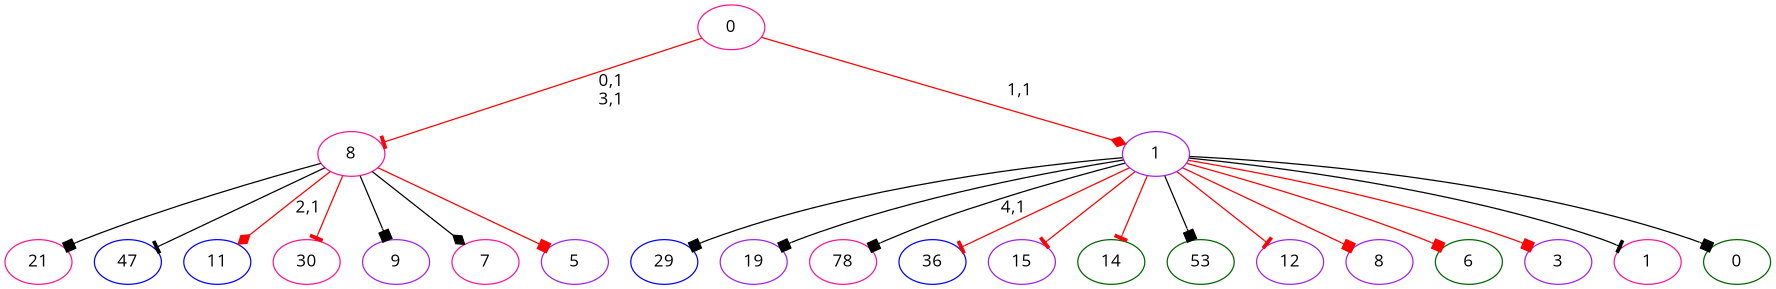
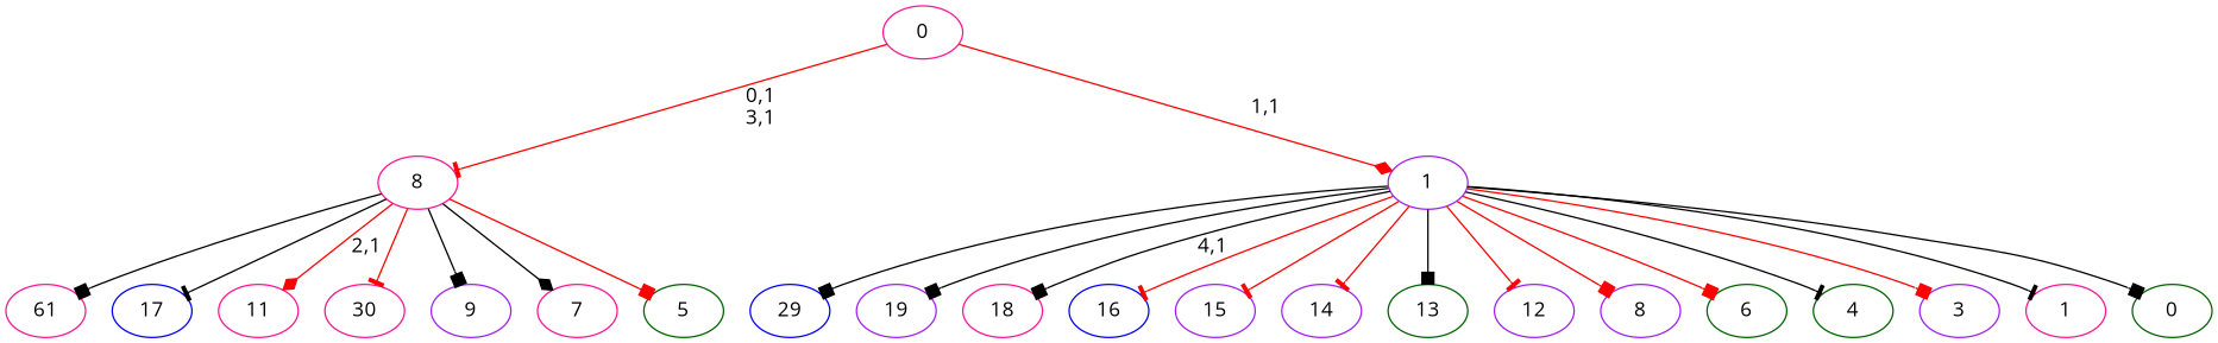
  digraph {
    fontname="Open Sans"
    node [color=purple fontname="Open Sans"]
    edge [arrowhead=box color=red fontname="Open Sans"]
-   n1 [color=deeppink label=21]
+   n1 [color=deeppink label=61]
    n2 [color=blue label=29]
    n3 [label=19]
-   n4 [color=deeppink label=78]
-   n5 [color=blue label=47]
-   n6 [color=blue label=36]
+   n4 [color=deeppink label=18]
+   n5 [color=blue label=17]
+   n6 [color=blue label=16]
    n7 [label=15]
-   n8 [color=darkgreen label=14]
-   n9 [color=darkgreen label=53]
+   n8 [label=14]
+   n9 [color=darkgreen label=13]
    n10 [label=12]
-   n11 [color=blue label=11]
+   n11 [color=deeppink label=11]
    n12 [color=deeppink label=30]
    n13 [label=9]
    n14 [label=8]
    n15 [color=deeppink label=7]
    n16 [color=darkgreen label=6]
-   n17 [label=5]
+   n17 [color=darkgreen label=5]
    8 [color=deeppink]
+   n19 [color=darkgreen label=4]
    n20 [label=3]
    n21 [color=deeppink label=1]
    n22 [color=darkgreen label=0]
    1
    0 [color=deeppink]
    8 -> n1 [color=black]
    8 -> n5 [arrowhead=tee color=black]
    8 -> n11 [arrowhead=diamond label="2,1"]
    8 -> n12 [arrowhead=tee]
    8 -> n13 [color=black]
    8 -> n15 [arrowhead=diamond color=black]
    8 -> n17
    1 -> n2 [color=black]
    1 -> n3 [color=black]
    1 -> n4 [color=black label="4,1"]
    1 -> n6 [arrowhead=tee]
    1 -> n7 [arrowhead=tee]
    1 -> n8 [arrowhead=tee]
    1 -> n9 [color=black]
    1 -> n10 [arrowhead=tee]
    1 -> n14
    1 -> n16
+   1 -> n19 [arrowhead=tee color=black]
    1 -> n20
    1 -> n21 [arrowhead=tee color=black]
    1 -> n22 [color=black]
    0 -> 8 [arrowhead=tee label="0,1\n3,1"]
    0 -> 1 [arrowhead=diamond label="1,1"]
  }
